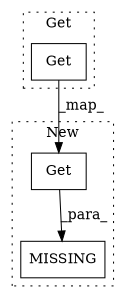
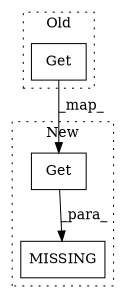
  digraph {
    node [a=32 l="4,1" shape=box]
    n1 [label=Get s="4241,4260"]
    n2 [l="4225,1" label=MISSING s="-1,4261"]
    n3 [label=Get s="4137,4156"]
    subgraph cluster_1 {
      label=New
      style=dotted
      n1
      n2
    }
    subgraph cluster_2 {
-     label=Get
+     label=Old
      style=dotted
      n3
    }
    n1 -> n2 [label=_para_]
    n3 -> n1 [label=_map_]
  }
